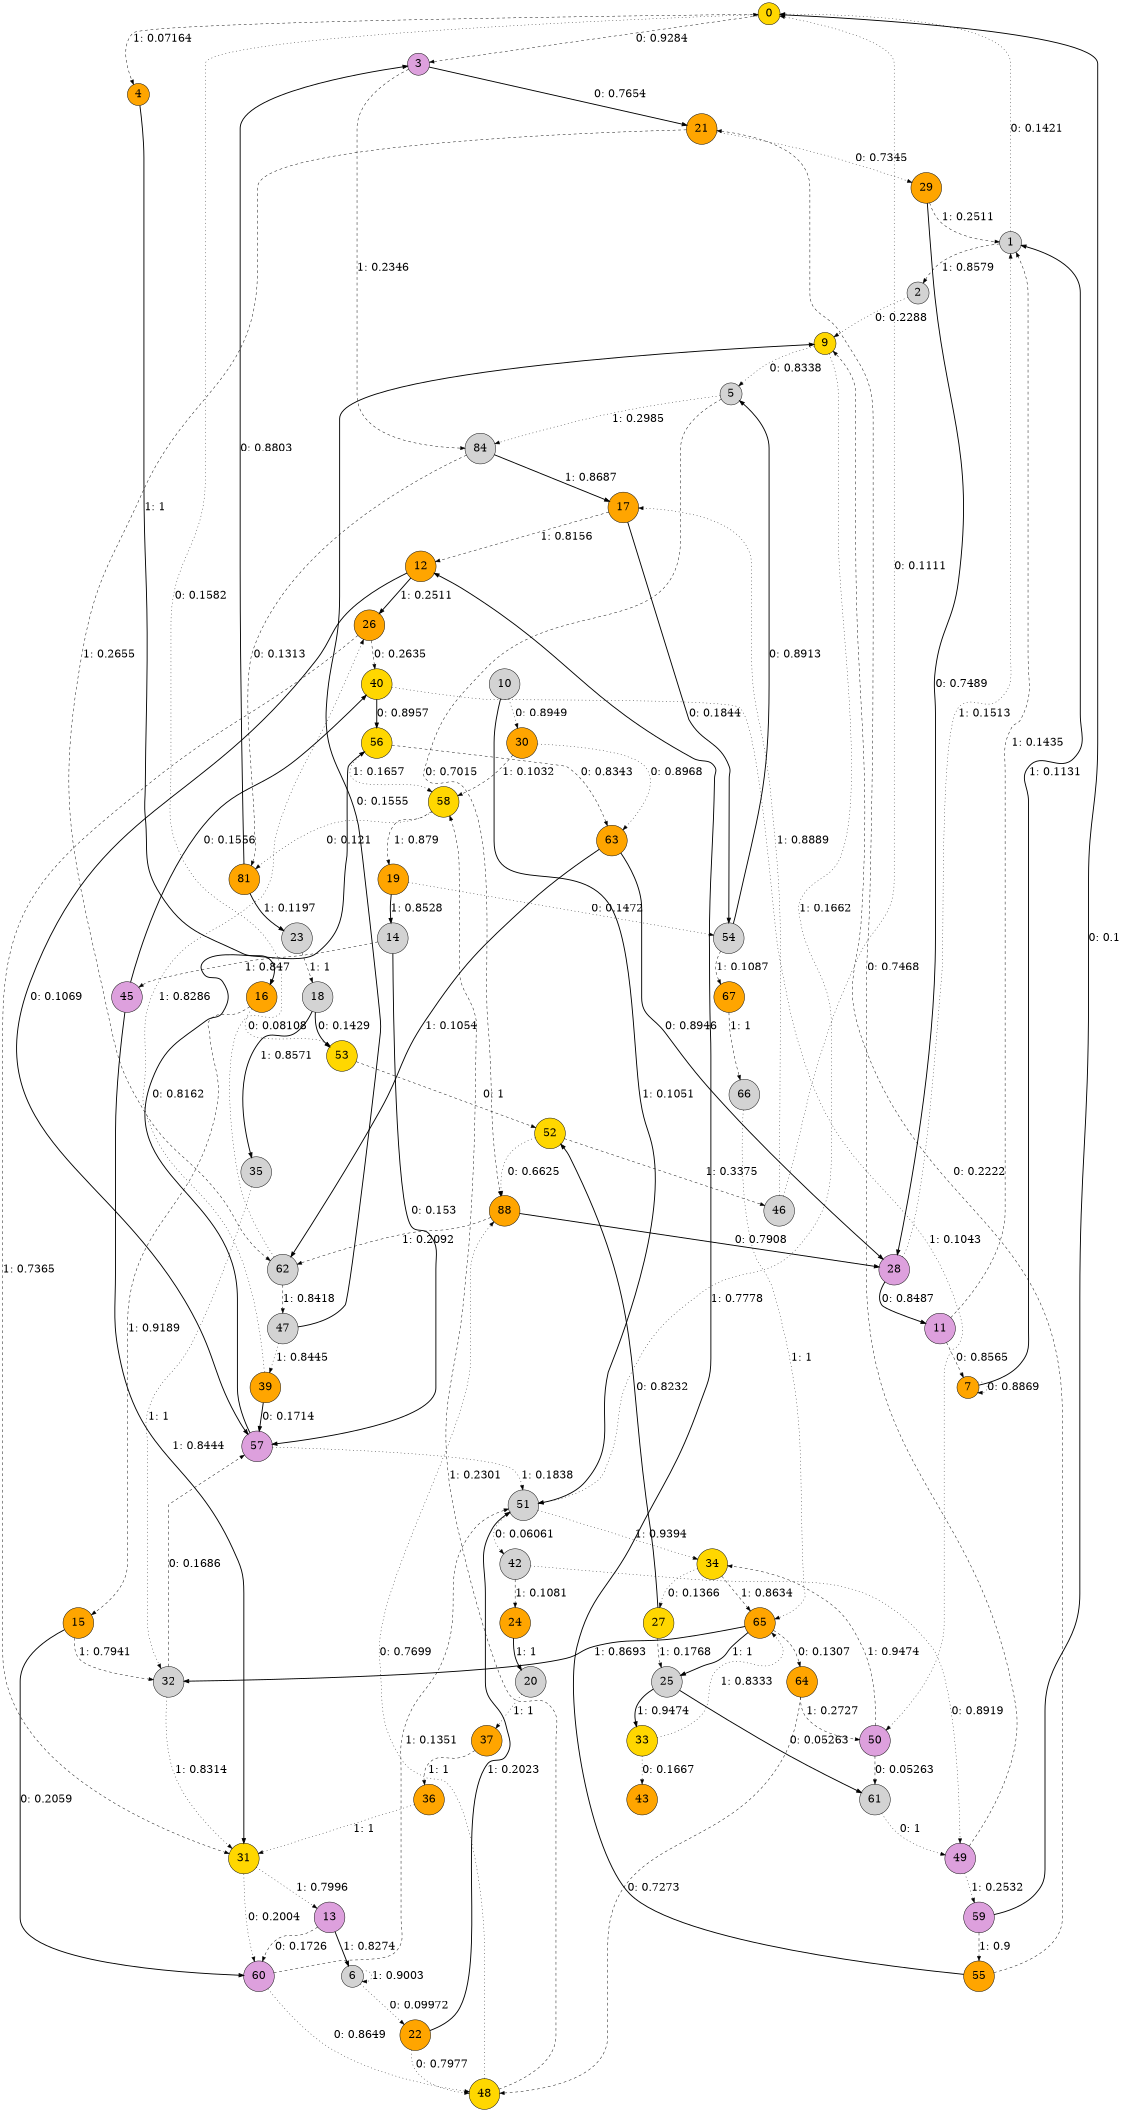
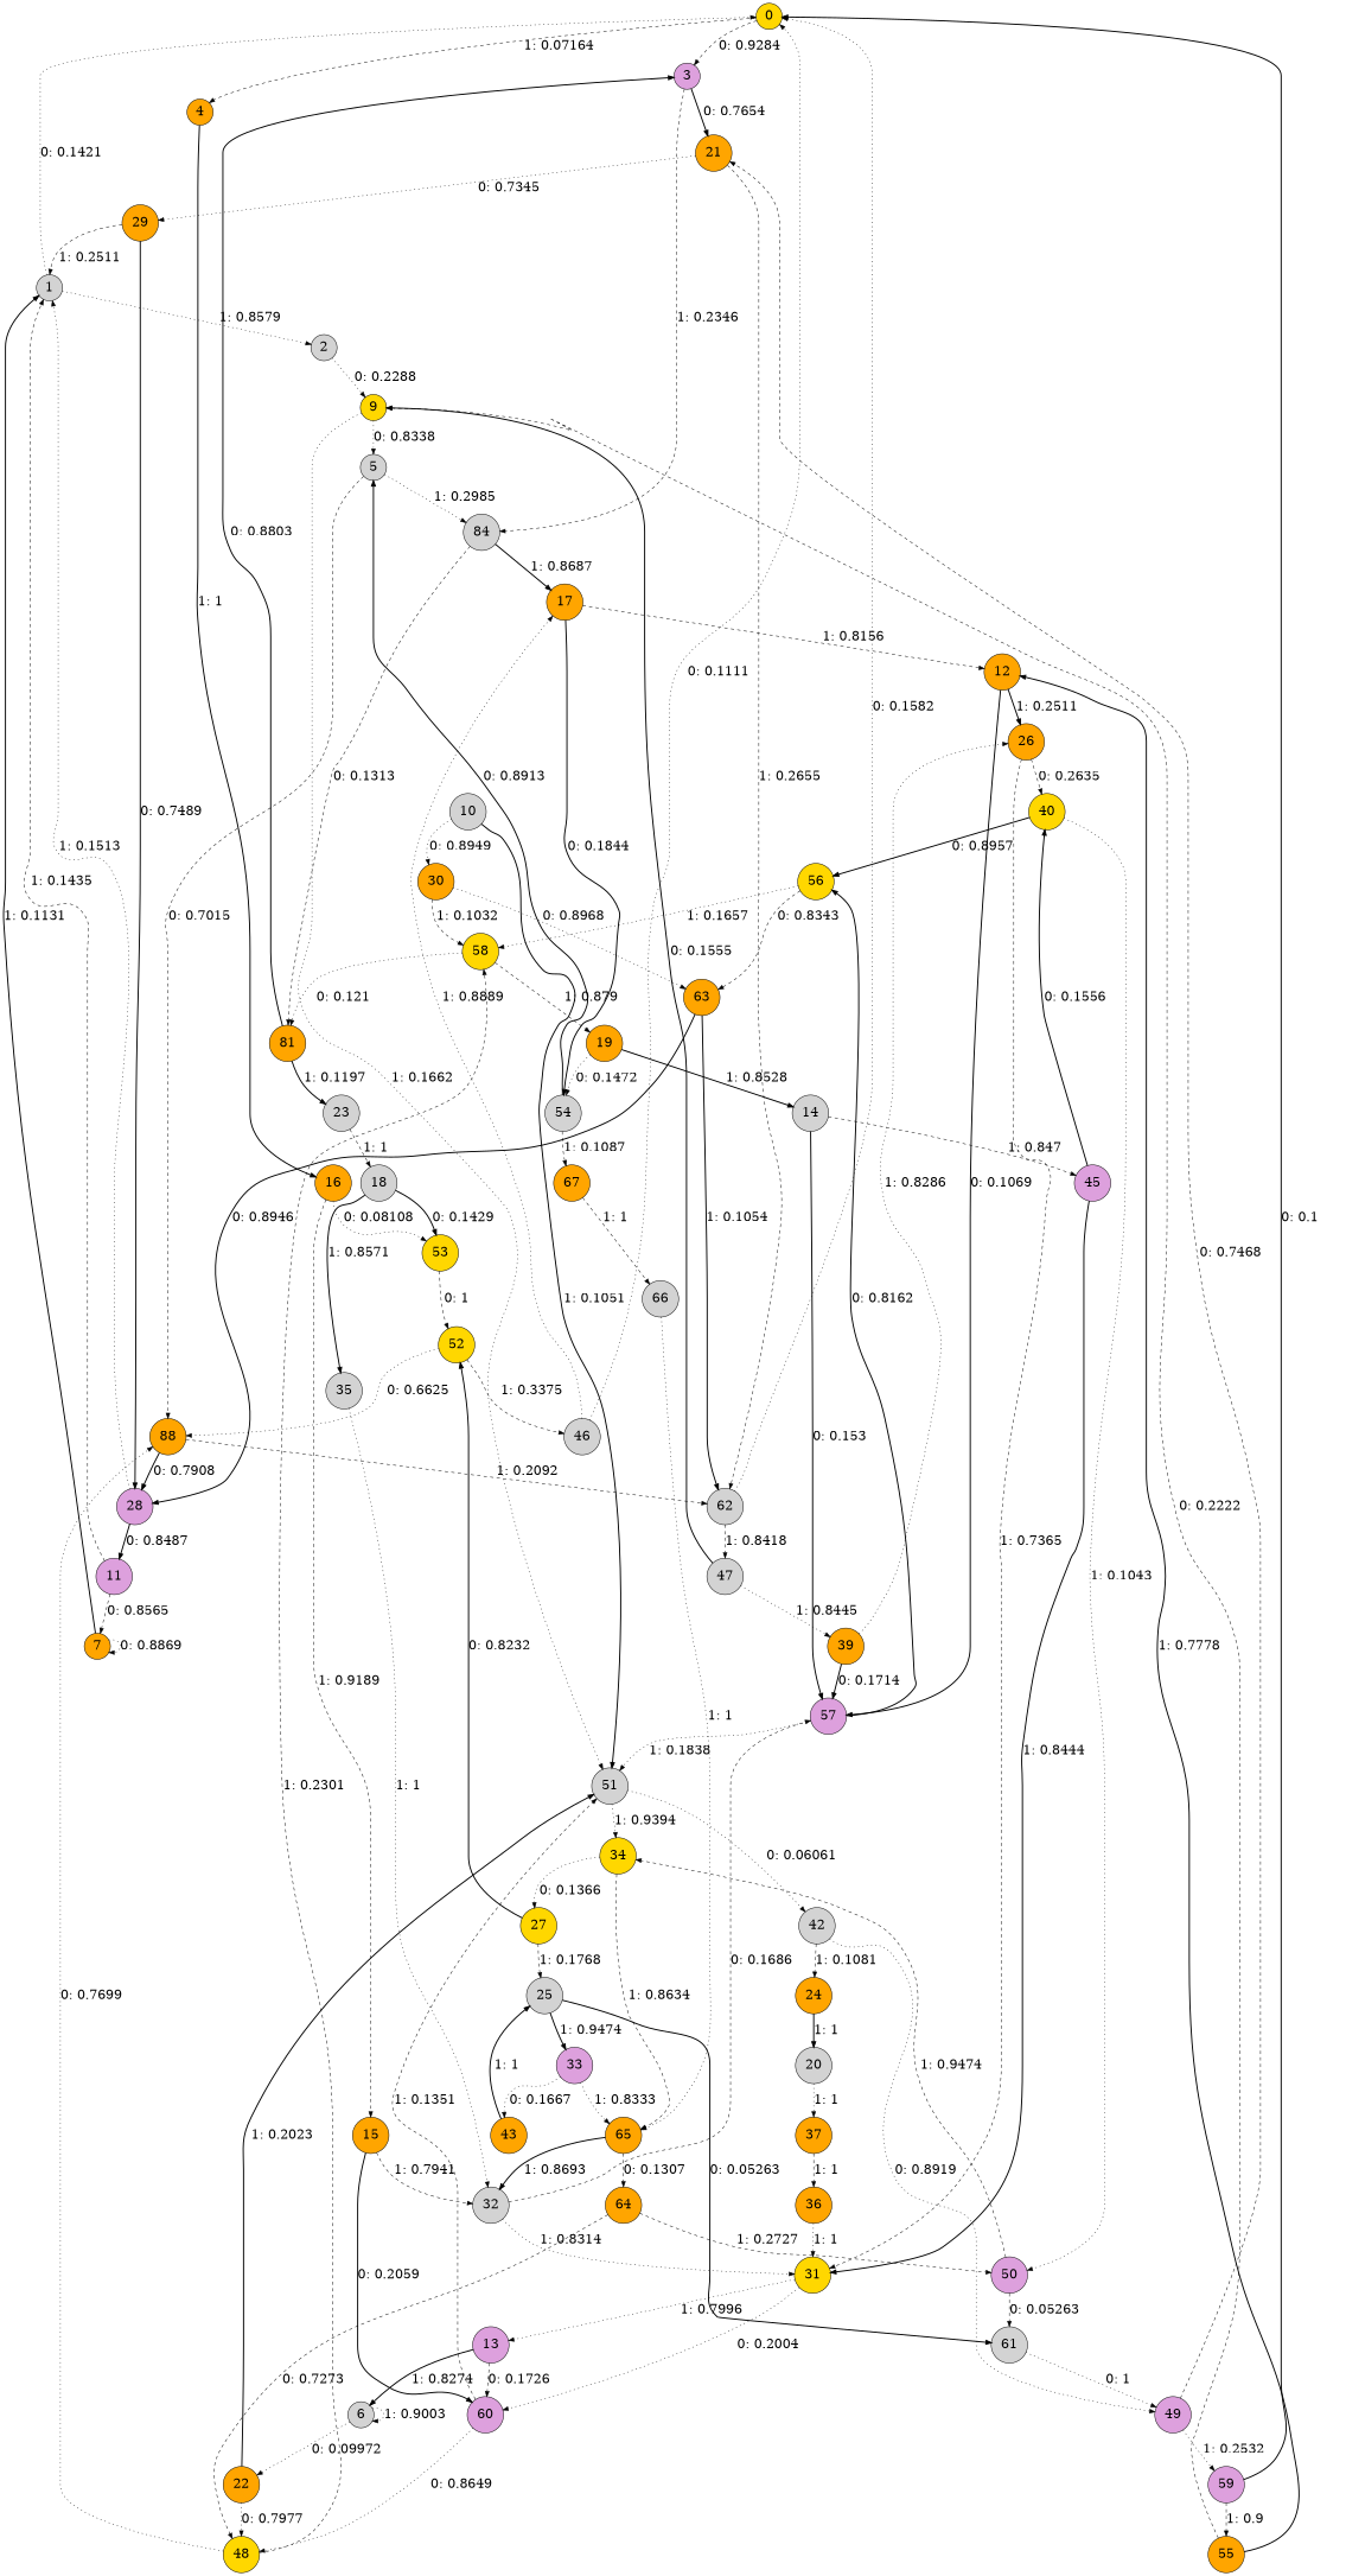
  digraph {
    node [fillcolor=orange fontsize=24 shape=circle style=filled]
    edge [fontsize=24 style=dotted]
    0 [fillcolor=gold]
    3 [fillcolor=plum]
    4
    21
    n5 [fillcolor=lightgrey label=84]
    16
    29
    62 [fillcolor=lightgrey]
    17
    n10 [label=81]
    15
    53 [fillcolor=gold]
    1 [fillcolor=lightgrey]
    2 [fillcolor=lightgrey]
    9 [fillcolor=gold]
    5 [fillcolor=lightgrey]
    51 [fillcolor=lightgrey]
    n18 [label=88]
    34 [fillcolor=gold]
    42 [fillcolor=lightgrey]
    10 [fillcolor=lightgrey]
    30
    40 [fillcolor=gold]
    26
    31 [fillcolor=gold]
    28 [fillcolor=plum]
    47 [fillcolor=lightgrey]
    12
    54 [fillcolor=lightgrey]
    23 [fillcolor=lightgrey]
    60 [fillcolor=plum]
    32 [fillcolor=lightgrey]
    52 [fillcolor=gold]
    11 [fillcolor=plum]
    6 [fillcolor=lightgrey]
    22
    48 [fillcolor=gold]
    58 [fillcolor=gold]
    7
    63
    56 [fillcolor=gold]
    50 [fillcolor=plum]
    13 [fillcolor=plum]
    65
    27 [fillcolor=gold]
    24
    49 [fillcolor=plum]
    19
    57 [fillcolor=plum]
    14 [fillcolor=lightgrey]
    45 [fillcolor=plum]
    46 [fillcolor=lightgrey]
    67
    66 [fillcolor=lightgrey]
    18 [fillcolor=lightgrey]
    35 [fillcolor=lightgrey]
    20 [fillcolor=lightgrey]
    37
    36
    39
    25 [fillcolor=lightgrey]
    61 [fillcolor=lightgrey]
-   33 [fillcolor=gold]
+   33 [fillcolor=plum]
    43
    59 [fillcolor=plum]
    64
    55
    0 -> 3 [label="0: 0.9284   " style=dashed]
    0 -> 4 [label="1: 0.07164  " style=dashed]
    3 -> 21 [label="0: 0.7654   " style=bold]
    3 -> n5 [label="1: 0.2346   " style=dashed]
    4 -> 16 [label="1: 1        " style=bold]
    21 -> 29 [label="0: 0.7345   "]
    21 -> 62 [label="1: 0.2655   " style=dashed]
    n5 -> 17 [label="1: 0.8687   " style=bold]
    n5 -> n10 [label="0: 0.1313   " style=dashed]
    16 -> 15 [label="1: 0.9189   " style=dashed]
    16 -> 53 [label="0: 0.08108  "]
    29 -> 1 [label="1: 0.2511   " style=dashed]
    29 -> 28 [label="0: 0.7489   " style=bold]
    62 -> 0 [label="0: 0.1582   "]
    62 -> 47 [label="1: 0.8418   " style=dashed]
    17 -> 12 [label="1: 0.8156   " style=dashed]
    17 -> 54 [label="0: 0.1844   " style=bold]
    n10 -> 3 [label="0: 0.8803   " style=bold]
    n10 -> 23 [label="1: 0.1197   " style=bold]
    15 -> 60 [label="0: 0.2059   " style=bold]
    15 -> 32 [label="1: 0.7941   " style=dashed]
    53 -> 52 [label="0: 1        " style=dashed]
    1 -> 0 [label="0: 0.1421   "]
-   1 -> 2 [label="1: 0.8579   " style=dashed]
+   1 -> 2 [label="1: 0.8579   "]
    2 -> 9 [label="0: 0.2288   "]
    9 -> 5 [label="0: 0.8338   "]
    9 -> 51 [label="1: 0.1662   "]
    5 -> n5 [label="1: 0.2985   "]
    5 -> n18 [label="0: 0.7015   " style=dashed]
    51 -> 34 [label="1: 0.9394   "]
    51 -> 42 [label="0: 0.06061  "]
    n18 -> 62 [label="1: 0.2092   " style=dashed]
    n18 -> 28 [label="0: 0.7908   " style=bold]
    34 -> 65 [label="1: 0.8634   " style=dashed]
    34 -> 27 [label="0: 0.1366   "]
    42 -> 24 [label="1: 0.1081   " style=dashed]
    42 -> 49 [label="0: 0.8919   "]
    10 -> 51 [label="1: 0.1051   " style=bold]
    10 -> 30 [label="0: 0.8949   "]
    30 -> 58 [label="1: 0.1032   " style=dashed]
    30 -> 63 [label="0: 0.8968   "]
    40 -> 56 [label="0: 0.8957   " style=bold]
    40 -> 50 [label="1: 0.1043   "]
    26 -> 40 [label="0: 0.2635   " style=dashed]
    26 -> 31 [label="1: 0.7365   " style=dashed]
    31 -> 60 [label="0: 0.2004   "]
    31 -> 13 [label="1: 0.7996   "]
    28 -> 1 [label="1: 0.1513   "]
    28 -> 11 [label="0: 0.8487   " style=bold]
    47 -> 9 [label="0: 0.1555   " style=bold]
    47 -> 39 [label="1: 0.8445   "]
    12 -> 26 [label="1: 0.2511   " style=bold]
    12 -> 57 [label="0: 0.1069   " style=bold]
    54 -> 5 [label="0: 0.8913   " style=bold]
    54 -> 67 [label="1: 0.1087   " style=dashed]
    23 -> 18 [label="1: 1        " style=dashed]
    60 -> 51 [label="1: 0.1351   " style=dashed]
    60 -> 48 [label="0: 0.8649   "]
    32 -> 31 [label="1: 0.8314   "]
    32 -> 57 [label="0: 0.1686   " style=dashed]
    52 -> n18 [label="0: 0.6625   "]
    52 -> 46 [label="1: 0.3375   " style=dashed]
    11 -> 1 [label="1: 0.1435   " style=dashed]
    11 -> 7 [label="0: 0.8565   " style=dashed]
    6 -> 6 [label="1: 0.9003   "]
    6 -> 22 [label="0: 0.09972  "]
    22 -> 51 [label="1: 0.2023   " style=bold]
    22 -> 48 [label="0: 0.7977   "]
    48 -> n18 [label="0: 0.7699   "]
    48 -> 58 [label="1: 0.2301   " style=dashed]
    58 -> n10 [label="0: 0.121    "]
    58 -> 19 [label="1: 0.879    " style=dashed]
    7 -> 1 [label="1: 0.1131   " style=bold]
    7 -> 7 [label="0: 0.8869   "]
    63 -> 62 [label="1: 0.1054   " style=bold]
    63 -> 28 [label="0: 0.8946   " style=bold]
    56 -> 58 [label="1: 0.1657   "]
    56 -> 63 [label="0: 0.8343   " style=dashed]
    50 -> 34 [label="1: 0.9474   " style=dashed]
    50 -> 61 [label="0: 0.05263  " style=dashed]
    13 -> 60 [label="0: 0.1726   " style=dashed]
    13 -> 6 [label="1: 0.8274   " style=bold]
    65 -> 32 [label="1: 0.8693   " style=bold]
    65 -> 64 [label="0: 0.1307   " style=dashed]
    27 -> 52 [label="0: 0.8232   " style=bold]
    27 -> 25 [label="1: 0.1768   " style=dashed]
    24 -> 20 [label="1: 1        " style=bold]
    49 -> 21 [label="0: 0.7468   " style=dashed]
    49 -> 59 [label="1: 0.2532   "]
    19 -> 54 [label="0: 0.1472   "]
    19 -> 14 [label="1: 0.8528   " style=bold]
    57 -> 51 [label="1: 0.1838   "]
    57 -> 56 [label="0: 0.8162   " style=bold]
    14 -> 57 [label="0: 0.153    " style=bold]
    14 -> 45 [label="1: 0.847    " style=dashed]
    45 -> 40 [label="0: 0.1556   " style=bold]
    45 -> 31 [label="1: 0.8444   " style=bold]
    46 -> 0 [label="0: 0.1111   "]
    46 -> 17 [label="1: 0.8889   "]
    67 -> 66 [label="1: 1        " style=dashed]
    66 -> 65 [label="1: 1        "]
    18 -> 53 [label="0: 0.1429   " style=bold]
    18 -> 35 [label="1: 0.8571   " style=bold]
    35 -> 32 [label="1: 1        "]
    20 -> 37 [label="1: 1        "]
    37 -> 36 [label="1: 1        " style=dashed]
    36 -> 31 [label="1: 1        "]
    39 -> 26 [label="1: 0.8286   "]
    39 -> 57 [label="0: 0.1714   " style=bold]
    25 -> 61 [label="0: 0.05263  " style=bold]
    25 -> 33 [label="1: 0.9474   " style=bold]
    61 -> 49 [label="0: 1        "]
    33 -> 65 [label="1: 0.8333   "]
    33 -> 43 [label="0: 0.1667   "]
-   65 -> 25 [label="1: 1        " style=bold]
+   43 -> 25 [label="1: 1        " style=bold]
    59 -> 0 [label="0: 0.1      " style=bold]
    59 -> 55 [label="1: 0.9      " style=dashed]
    64 -> 48 [label="0: 0.7273   " style=dashed]
    64 -> 50 [label="1: 0.2727   " style=dashed]
    55 -> 9 [label="0: 0.2222   " style=dashed]
    55 -> 12 [label="1: 0.7778   " style=bold]
  }
